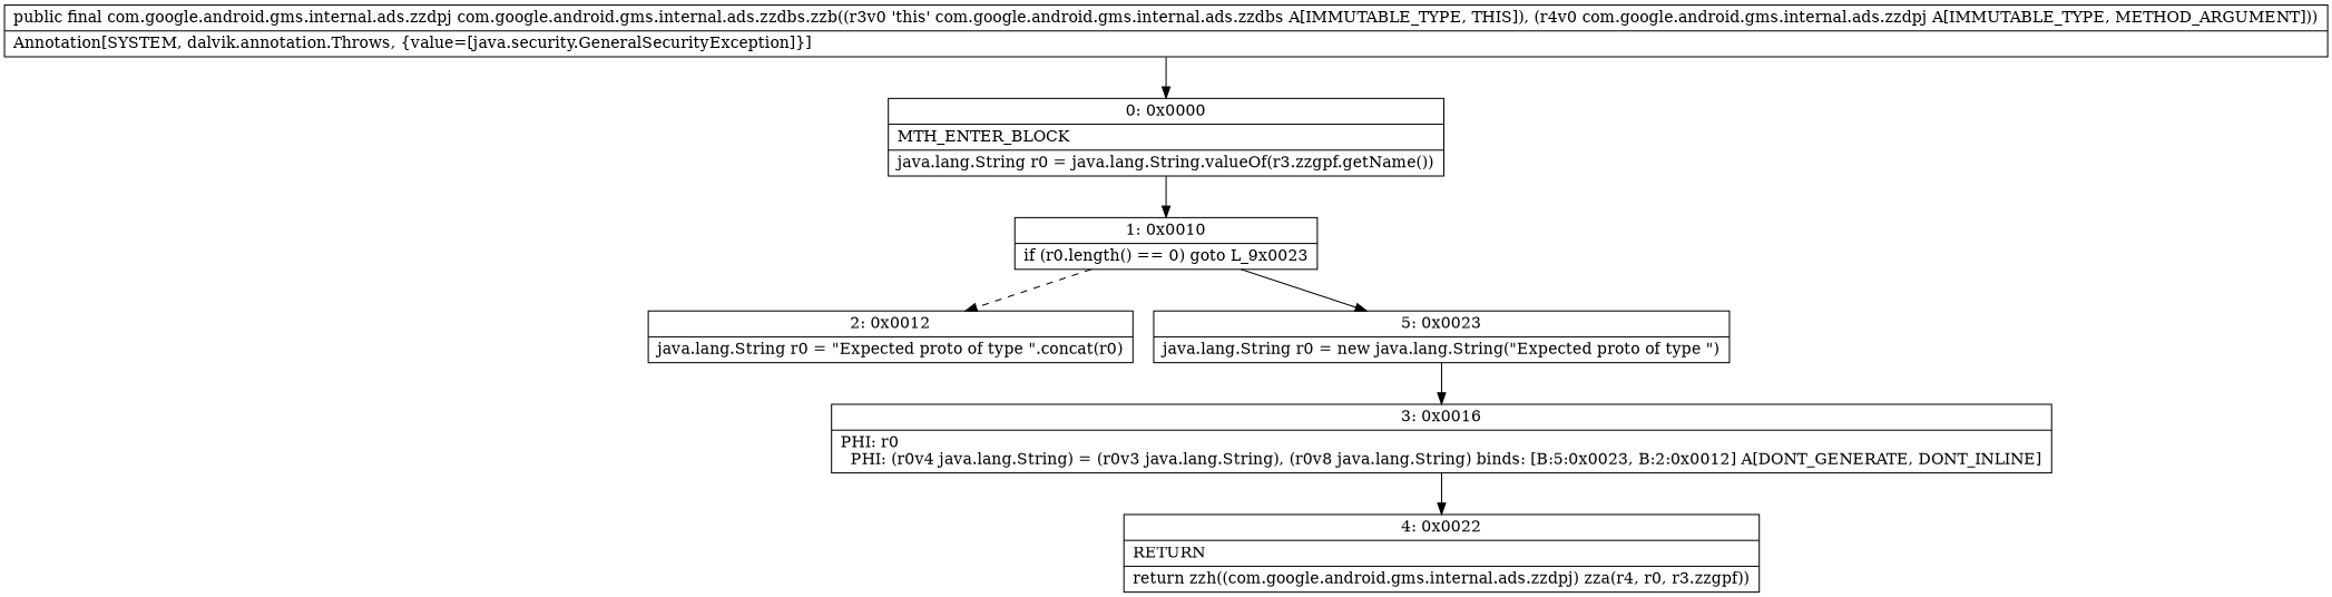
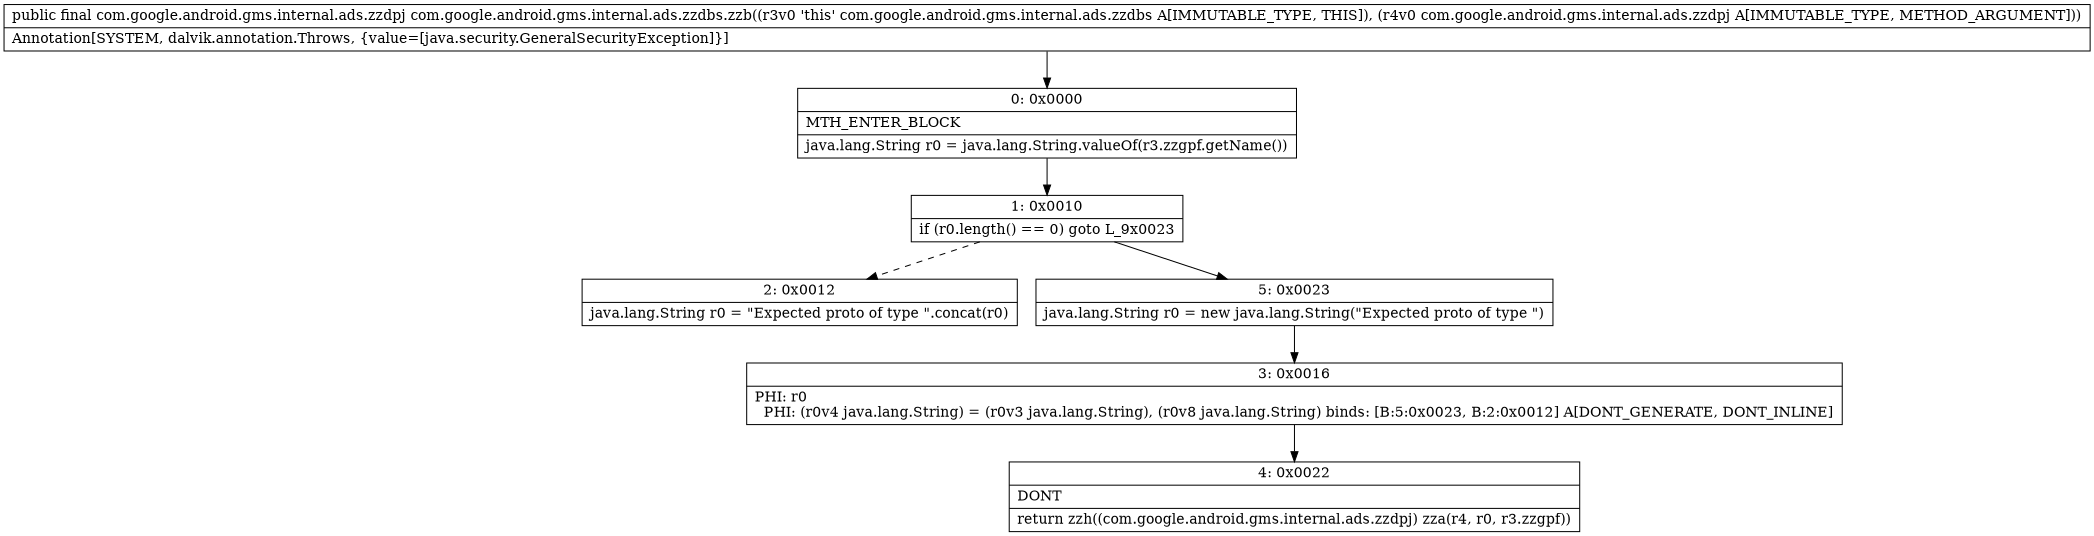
  digraph {
    node [shape=record]
    n1 [label="{0\:\ 0x0000|MTH_ENTER_BLOCK\l|java.lang.String r0 = java.lang.String.valueOf(r3.zzgpf.getName())\l}"]
    n2 [label="{1\:\ 0x0010|if (r0.length() == 0) goto L_9x0023\l}"]
    n3 [label="{2\:\ 0x0012|java.lang.String r0 = \"Expected proto of type \".concat(r0)\l}"]
    n4 [label="{5\:\ 0x0023|java.lang.String r0 = new java.lang.String(\"Expected proto of type \")\l}"]
    n5 [label="{3\:\ 0x0016|PHI: r0 \l  PHI: (r0v4 java.lang.String) = (r0v3 java.lang.String), (r0v8 java.lang.String) binds: [B:5:0x0023, B:2:0x0012] A[DONT_GENERATE, DONT_INLINE]\l}"]
-   n6 [label="{4\:\ 0x0022|RETURN\l|return zzh((com.google.android.gms.internal.ads.zzdpj) zza(r4, r0, r3.zzgpf))\l}"]
+   n6 [label="{4\:\ 0x0022|DONT\l|return zzh((com.google.android.gms.internal.ads.zzdpj) zza(r4, r0, r3.zzgpf))\l}"]
    n7 [label="{public final com.google.android.gms.internal.ads.zzdpj com.google.android.gms.internal.ads.zzdbs.zzb((r3v0 'this' com.google.android.gms.internal.ads.zzdbs A[IMMUTABLE_TYPE, THIS]), (r4v0 com.google.android.gms.internal.ads.zzdpj A[IMMUTABLE_TYPE, METHOD_ARGUMENT]))  | Annotation[SYSTEM, dalvik.annotation.Throws, \{value=[java.security.GeneralSecurityException]\}]\l}"]
    n1 -> n2
    n2 -> n3 [style=dashed]
    n2 -> n4
    n4 -> n5
    n5 -> n6
    n7 -> n1
  }
